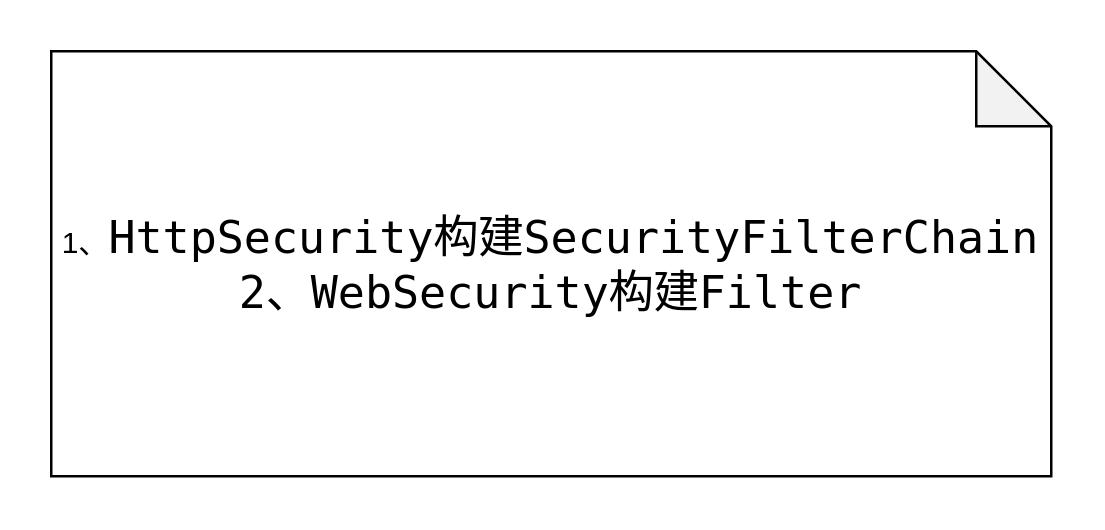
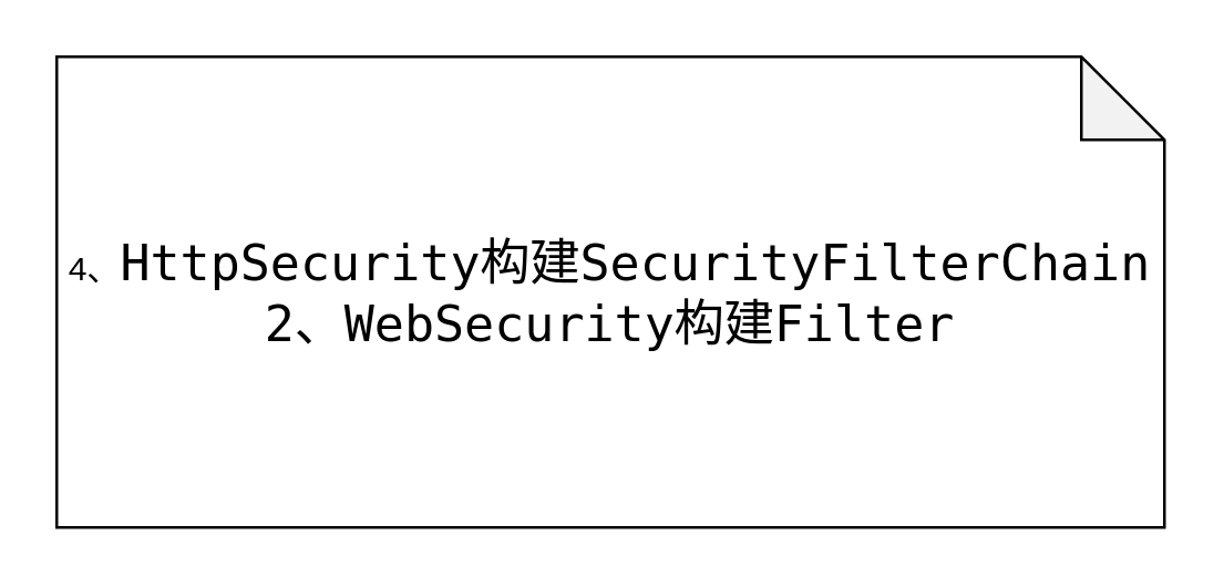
  <mxCell id="0" />
  <mxCell id="1" parent="0" />
- <mxCell id="2" value="1、&lt;span style=&quot;background-color: rgb(255, 255, 255); font-family: &amp;quot;JetBrains Mono&amp;quot;, monospace; font-size: 13.5pt;&quot;&gt;HttpSecurity构建&lt;/span&gt;&lt;span style=&quot;background-color: rgb(255, 255, 255); font-family: &amp;quot;JetBrains Mono&amp;quot;, monospace; font-size: 13.5pt;&quot;&gt;SecurityFilterChain&lt;/span&gt;&lt;div&gt;&lt;span style=&quot;background-color: rgb(255, 255, 255); font-family: &amp;quot;JetBrains Mono&amp;quot;, monospace; font-size: 13.5pt;&quot;&gt;2、&lt;/span&gt;&lt;span style=&quot;background-color: rgb(255, 255, 255); font-family: &amp;quot;JetBrains Mono&amp;quot;, monospace; font-size: 13.5pt;&quot;&gt;WebSecurity构建Filter&lt;/span&gt;&lt;/div&gt;" style="shape=note;whiteSpace=wrap;html=1;backgroundOutline=1;darkOpacity=0.05;" vertex="1" parent="1"><mxGeometry x="20" y="20" width="400" height="170" as="geometry" /></mxCell>
+ <mxCell id="2" value="4、&lt;span style=&quot;background-color: rgb(255, 255, 255); font-family: &amp;quot;JetBrains Mono&amp;quot;, monospace; font-size: 13.5pt;&quot;&gt;HttpSecurity构建&lt;/span&gt;&lt;span style=&quot;background-color: rgb(255, 255, 255); font-family: &amp;quot;JetBrains Mono&amp;quot;, monospace; font-size: 13.5pt;&quot;&gt;SecurityFilterChain&lt;/span&gt;&lt;div&gt;&lt;span style=&quot;background-color: rgb(255, 255, 255); font-family: &amp;quot;JetBrains Mono&amp;quot;, monospace; font-size: 13.5pt;&quot;&gt;2、&lt;/span&gt;&lt;span style=&quot;background-color: rgb(255, 255, 255); font-family: &amp;quot;JetBrains Mono&amp;quot;, monospace; font-size: 13.5pt;&quot;&gt;WebSecurity构建Filter&lt;/span&gt;&lt;/div&gt;" style="shape=note;whiteSpace=wrap;html=1;backgroundOutline=1;darkOpacity=0.05;" vertex="1" parent="1"><mxGeometry x="20" y="20" width="400" height="170" as="geometry" /></mxCell>
